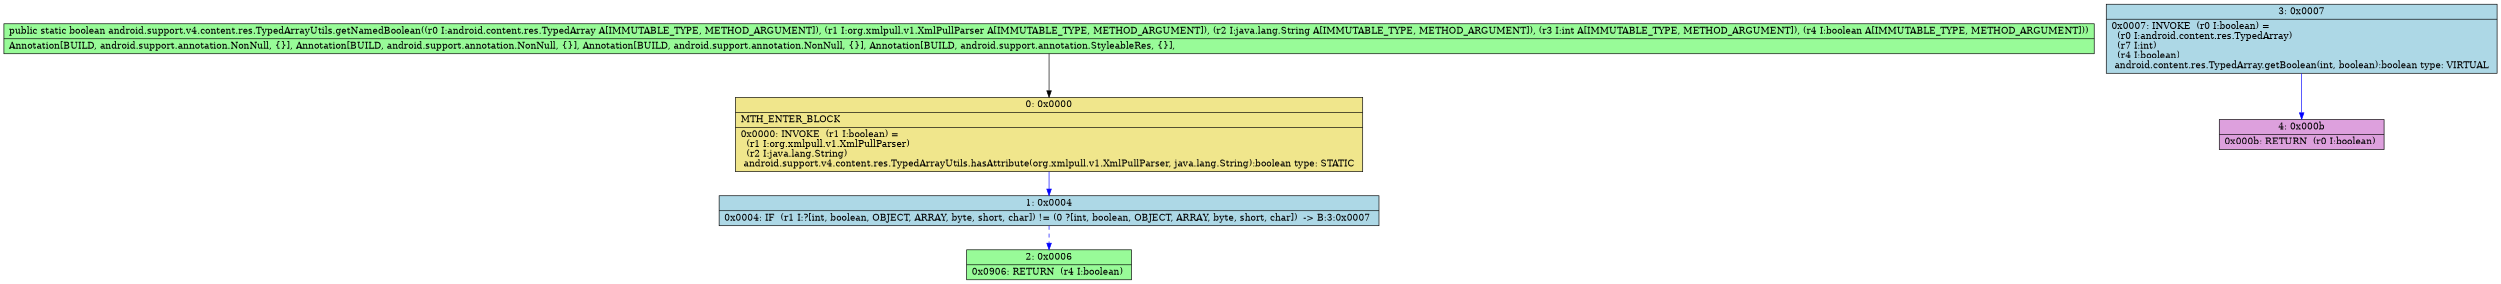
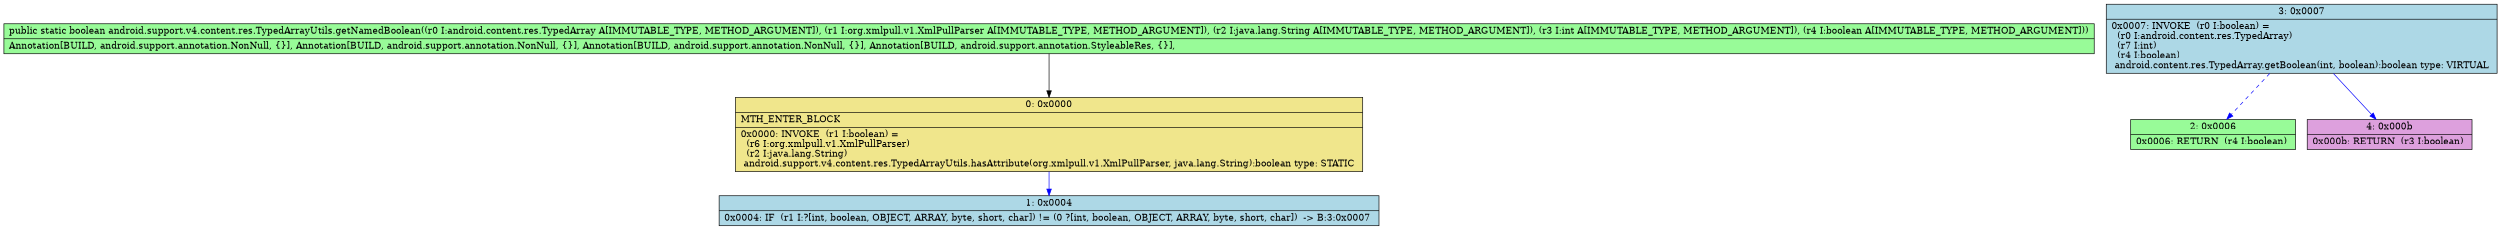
  digraph {
    node [fillcolor=lightblue shape=record style=filled]
    edge [color=blue]
-   n1 [fillcolor=khaki label="{0\:\ 0x0000|MTH_ENTER_BLOCK\l|0x0000: INVOKE  (r1 I:boolean) = \l  (r1 I:org.xmlpull.v1.XmlPullParser)\l  (r2 I:java.lang.String)\l android.support.v4.content.res.TypedArrayUtils.hasAttribute(org.xmlpull.v1.XmlPullParser, java.lang.String):boolean type: STATIC \l}"]
+   n1 [fillcolor=khaki label="{0\:\ 0x0000|MTH_ENTER_BLOCK\l|0x0000: INVOKE  (r1 I:boolean) = \l  (r6 I:org.xmlpull.v1.XmlPullParser)\l  (r2 I:java.lang.String)\l android.support.v4.content.res.TypedArrayUtils.hasAttribute(org.xmlpull.v1.XmlPullParser, java.lang.String):boolean type: STATIC \l}"]
    n2 [label="{1\:\ 0x0004|0x0004: IF  (r1 I:?[int, boolean, OBJECT, ARRAY, byte, short, char]) != (0 ?[int, boolean, OBJECT, ARRAY, byte, short, char])  \-\> B:3:0x0007 \l}"]
-   n3 [fillcolor=palegreen label="{2\:\ 0x0006|0x0906: RETURN  (r4 I:boolean) \l}"]
+   n3 [fillcolor=palegreen label="{2\:\ 0x0006|0x0006: RETURN  (r4 I:boolean) \l}"]
    n4 [label="{3\:\ 0x0007|0x0007: INVOKE  (r0 I:boolean) = \l  (r0 I:android.content.res.TypedArray)\l  (r7 I:int)\l  (r4 I:boolean)\l android.content.res.TypedArray.getBoolean(int, boolean):boolean type: VIRTUAL \l}"]
-   n5 [fillcolor=plum label="{4\:\ 0x000b|0x000b: RETURN  (r0 I:boolean) \l}"]
+   n5 [fillcolor=plum label="{4\:\ 0x000b|0x000b: RETURN  (r3 I:boolean) \l}"]
    n6 [fillcolor=palegreen label="{public static boolean android.support.v4.content.res.TypedArrayUtils.getNamedBoolean((r0 I:android.content.res.TypedArray A[IMMUTABLE_TYPE, METHOD_ARGUMENT]), (r1 I:org.xmlpull.v1.XmlPullParser A[IMMUTABLE_TYPE, METHOD_ARGUMENT]), (r2 I:java.lang.String A[IMMUTABLE_TYPE, METHOD_ARGUMENT]), (r3 I:int A[IMMUTABLE_TYPE, METHOD_ARGUMENT]), (r4 I:boolean A[IMMUTABLE_TYPE, METHOD_ARGUMENT]))  | Annotation[BUILD, android.support.annotation.NonNull, \{\}], Annotation[BUILD, android.support.annotation.NonNull, \{\}], Annotation[BUILD, android.support.annotation.NonNull, \{\}], Annotation[BUILD, android.support.annotation.StyleableRes, \{\}], \l}"]
    n1 -> n2
-   n2 -> n3 [style=dashed]
+   n4 -> n3 [style=dashed]
    n4 -> n5
    n6 -> n1 [color=black]
  }
